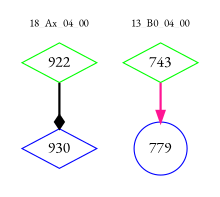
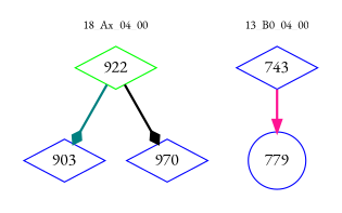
  digraph {
    fontname="EB Garamond"
    node [color=blue fontname="EB Garamond" shape=diamond]
    edge [arrowhead=diamond fontname="EB Garamond" style=bold]
    n1 [color=green label=922]
-   n3 [label=930]
-   n4 [color=green label=743]
+   n2 [label=903]
+   n3 [label=970]
+   n4 [label=743]
    n5 [label=779 shape=circle]
    subgraph cluster_1 {
      color=white
      fontsize=10
      label="18_Ax_04_00"
      n1
+     n2
      n3
    }
    subgraph cluster_2 {
      color=white
      fontsize=10
      label="13_B0_04_00"
      n4
      n5
    }
+   n1 -> n2 [color=teal]
    n1 -> n3 [color=black]
    n4 -> n5 [arrowhead=normal color=deeppink]
  }
